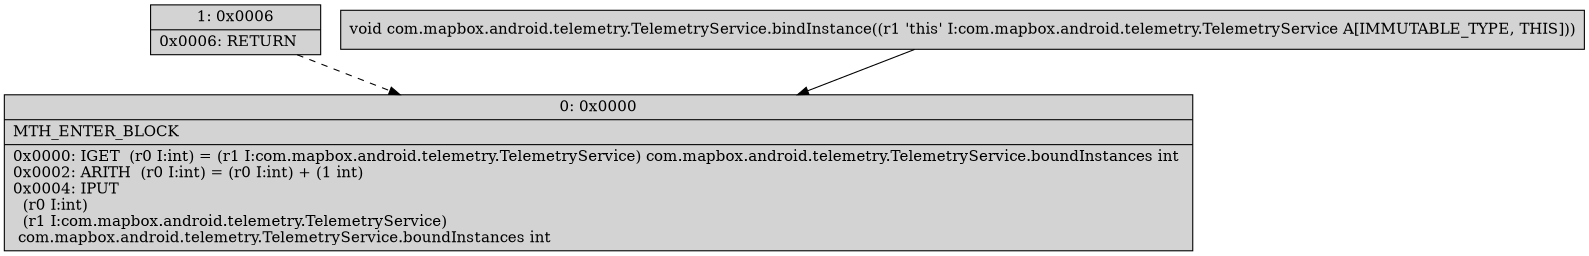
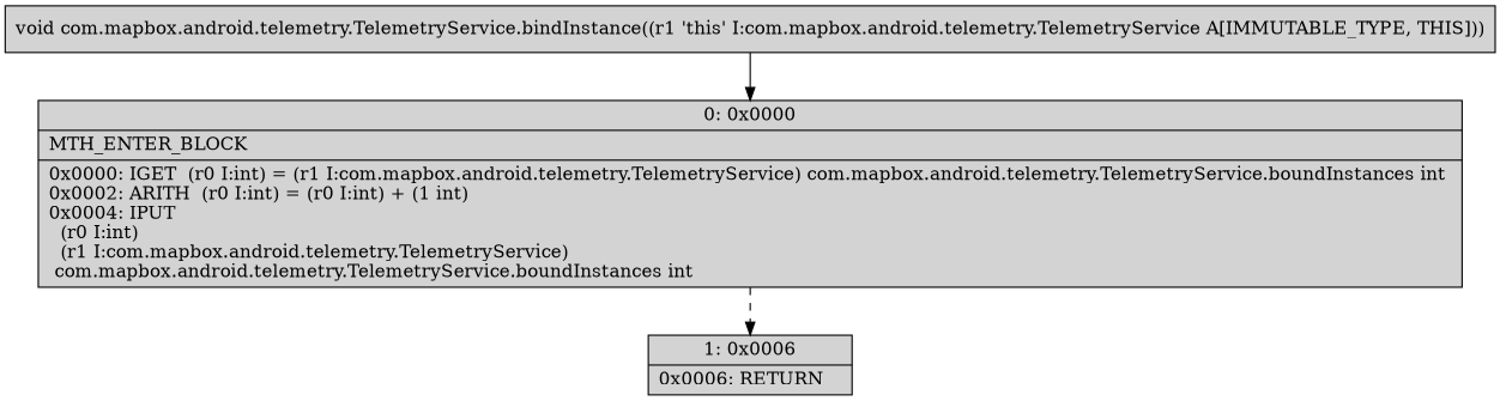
  digraph {
    node [shape=record style=filled fillcolor=lightgrey]
    n1 [label="{0\:\ 0x0000|MTH_ENTER_BLOCK\l|0x0000: IGET  (r0 I:int) = (r1 I:com.mapbox.android.telemetry.TelemetryService) com.mapbox.android.telemetry.TelemetryService.boundInstances int \l0x0002: ARITH  (r0 I:int) = (r0 I:int) + (1 int) \l0x0004: IPUT  \l  (r0 I:int)\l  (r1 I:com.mapbox.android.telemetry.TelemetryService)\l com.mapbox.android.telemetry.TelemetryService.boundInstances int \l}"]
    n2 [label="{1\:\ 0x0006|0x0006: RETURN   \l}"]
    n3 [label="{void com.mapbox.android.telemetry.TelemetryService.bindInstance((r1 'this' I:com.mapbox.android.telemetry.TelemetryService A[IMMUTABLE_TYPE, THIS])) }"]
-   n2 -> n1 [style=dashed]
+   n1 -> n2 [style=dashed]
    n3 -> n1 [style=solid]
  }
